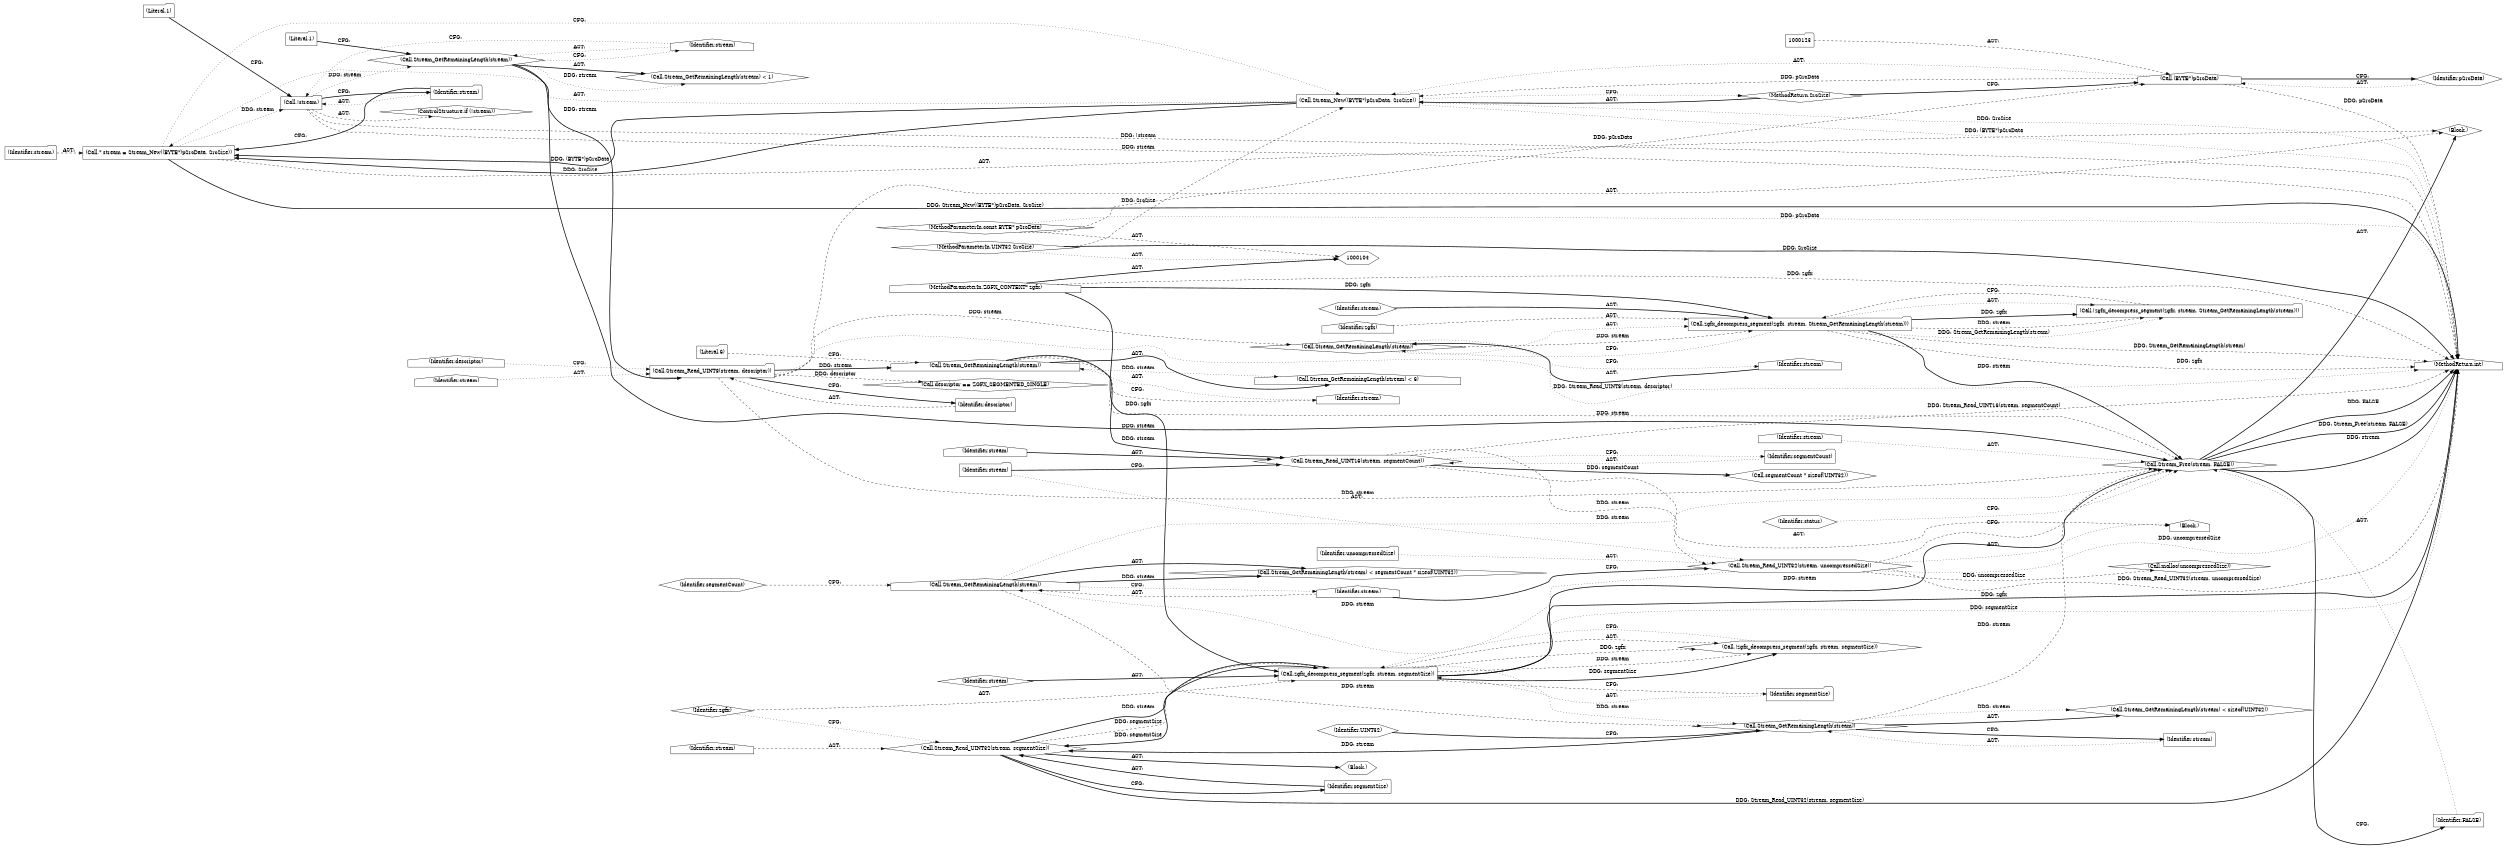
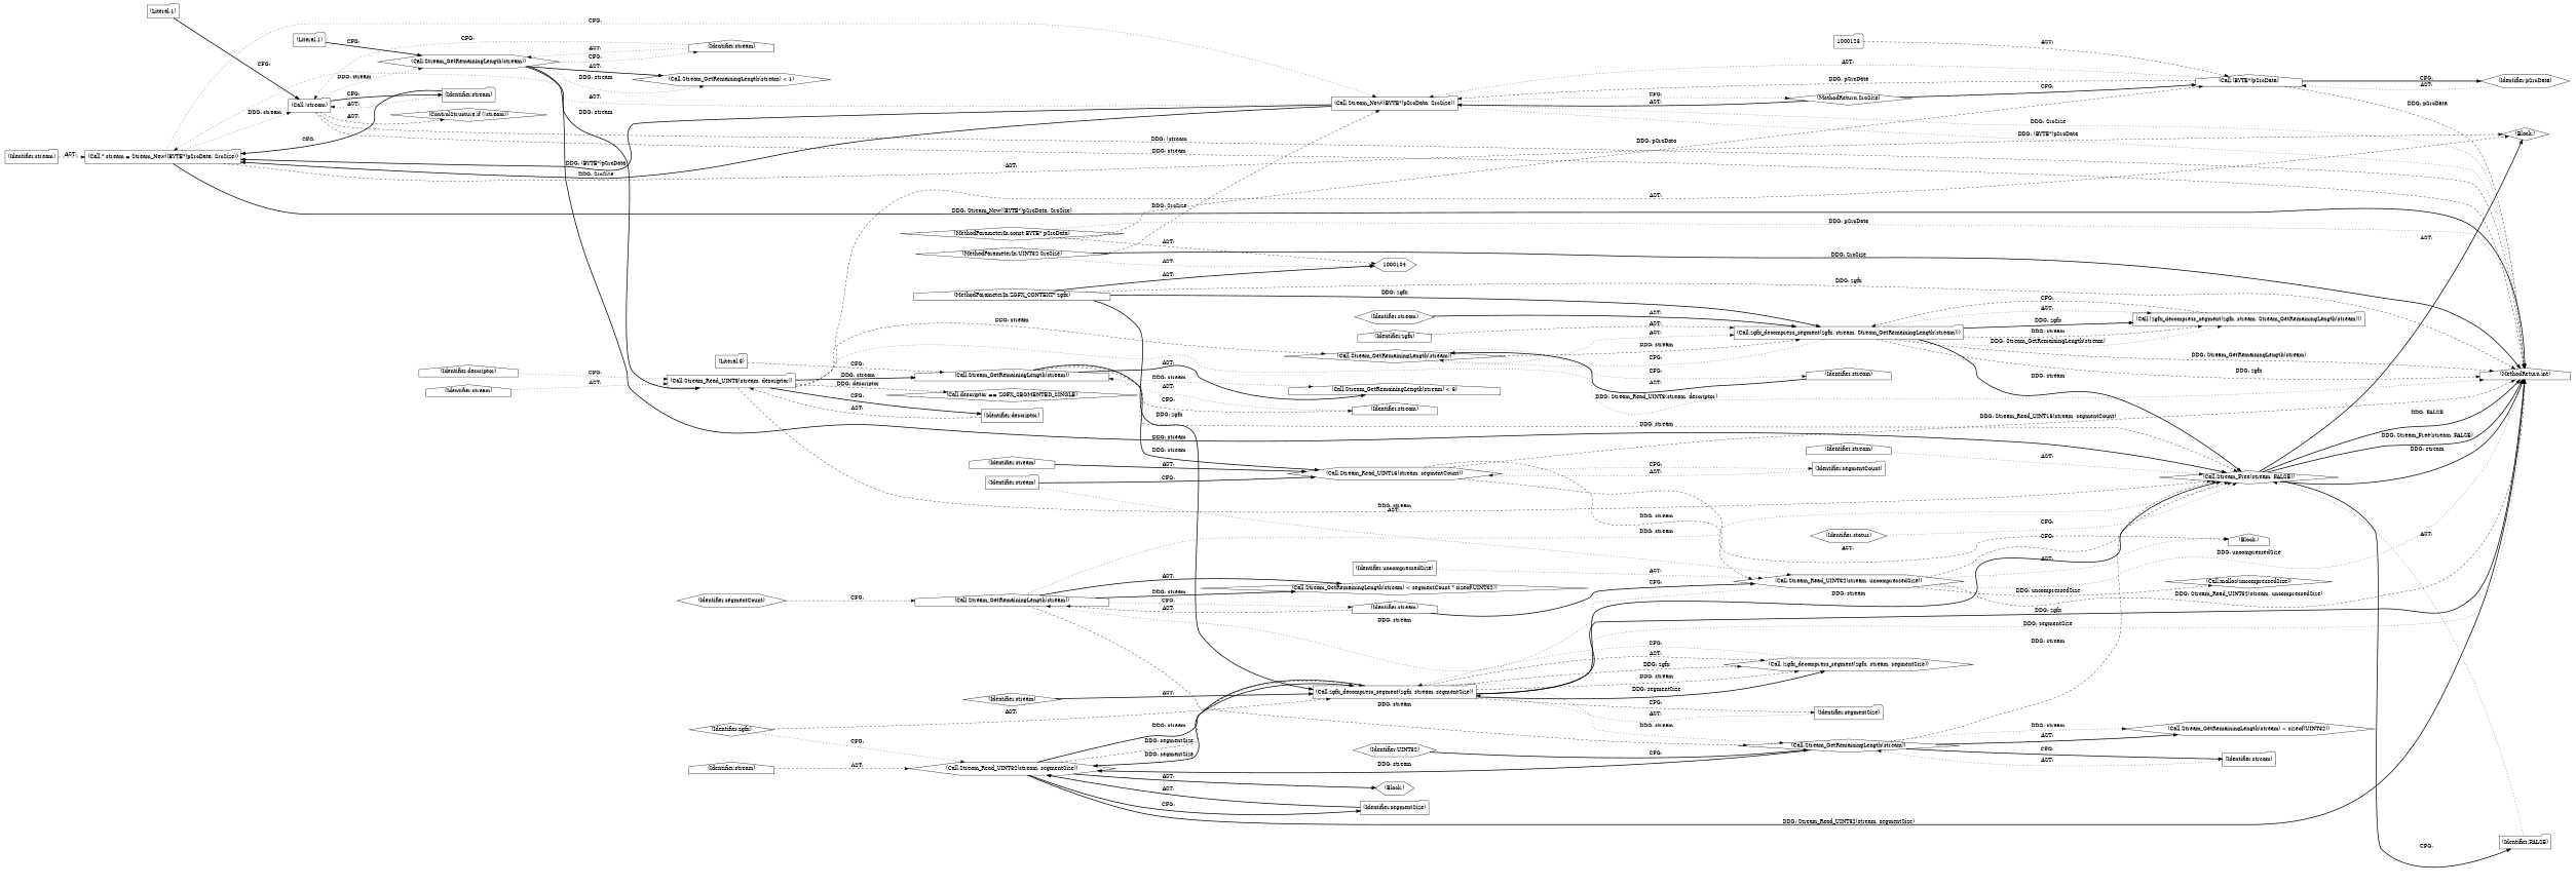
  digraph {
    rankdir=LR
    node [shape=folder]
    edge [style=bold]
    n1 [label="(Call,Stream_Free(stream, FALSE))" shape=diamond]
    n2 [label="(MethodReturn,int)" shape=house]
    n3 [label="(Identifier,FALSE)"]
    n4 [label="(Block,)" shape=diamond]
    n5 [label="(Call,Stream_GetRemainingLength(stream))" shape=diamond]
    n6 [label="(Call,Stream_Read_UINT32(stream, segmentSize))" shape=hexagon]
    n7 [label="(Identifier,stream)"]
    n8 [label="(Call,Stream_GetRemainingLength(stream) < sizeof(UINT32))" shape=hexagon]
    n9 [label="(Call,zgfx_decompress_segment(zgfx, stream, segmentSize))"]
    n10 [label="(Block,)" shape=hexagon]
    n11 [label="(Identifier,segmentSize)"]
    n12 [label="(Call,Stream_GetRemainingLength(stream))" shape=house]
    n13 [label="(Call,Stream_GetRemainingLength(stream) < segmentCount * sizeof(UINT32))" shape=diamond]
    n14 [label="(Identifier,stream)" shape=house]
    n15 [label="(Call,Stream_Read_UINT32(stream, uncompressedSize))" shape=hexagon]
    n16 [label="(Call,malloc(uncompressedSize))" shape=diamond]
    n17 [label="(Block,)" shape=house]
    n18 [label="(Identifier,uncompressedSize)"]
    n19 [label="(Call,Stream_Read_UINT16(stream, segmentCount))" shape=hexagon]
    n20 [label="(Identifier,segmentCount)"]
-   n21 [label="(Call,segmentCount * sizeof(UINT32))" shape=hexagon]
    n22 [label="(Call,Stream_GetRemainingLength(stream))" shape=house]
    n23 [label="(Identifier,stream)" shape=house]
    n24 [label="(Call,Stream_GetRemainingLength(stream) < 6)" shape=house]
    n25 [label="(Call,Stream_Read_UINT8(stream, descriptor))"]
    n26 [label="(Call,Stream_GetRemainingLength(stream))" shape=diamond]
    n27 [label="(Call,descriptor == ZGFX_SEGMENTED_SINGLE)" shape=diamond]
    n28 [label="(Identifier,descriptor)"]
    n29 [label="(Call,zgfx_decompress_segment(zgfx, stream, Stream_GetRemainingLength(stream)))"]
    n30 [label="(Identifier,stream)" shape=house]
    n31 [label="(Call,Stream_GetRemainingLength(stream))" shape=hexagon]
    n32 [label="(Identifier,stream)" shape=house]
    n33 [label="(Call,Stream_GetRemainingLength(stream) < 1)" shape=hexagon]
    n34 [label="(Call,!stream)"]
    n35 [label="(Identifier,stream)"]
    n36 [label="(ControlStructure,if (!stream))" shape=diamond]
    n37 [label="(Call,* stream = Stream_New((BYTE*)pSrcData, SrcSize))"]
    n38 [label="(Call,Stream_New((BYTE*)pSrcData, SrcSize))"]
    n39 [label="(MethodReturn,SrcSize)" shape=diamond]
    n40 [label="(Call,(BYTE*)pSrcData)" shape=house]
    n41 [label="(Identifier,pSrcData)" shape=hexagon]
    n42 [label="(MethodParameterIn,const BYTE* pSrcData)" shape=diamond]
    1000104 [shape=hexagon]
    n44 [label="(MethodParameterIn,UINT32 SrcSize)" shape=diamond]
    n45 [label="(Call,!zgfx_decompress_segment(zgfx, stream, segmentSize))" shape=hexagon]
    n46 [label="(Identifier,segmentSize)"]
    n47 [label="(MethodParameterIn,ZGFX_CONTEXT* zgfx)" shape=house]
    n48 [label="(Call,!zgfx_decompress_segment(zgfx, stream, Stream_GetRemainingLength(stream)))"]
    n49 [label="(Identifier,status)" shape=hexagon]
    n50 [label="(Identifier,stream)" shape=house]
    n51 [label="(Identifier,zgfx)" shape=house]
    n52 [label="(Identifier,stream)"]
    n53 [label="(Identifier,stream)" shape=house]
    n54 [label="(Identifier,stream)"]
    n55 [label="(Identifier,stream)" shape=diamond]
    n56 [label="(Identifier,zgfx)" shape=diamond]
    n57 [label="(Identifier,segmentCount)" shape=hexagon]
    n58 [label="(Identifier,stream)" shape=house]
    n59 [label="(Identifier,UINT32)" shape=hexagon]
    n60 [label="(Literal,1)"]
    n61 [label="(Identifier,descriptor)" shape=house]
    n62 [label="(Identifier,stream)" shape=hexagon]
    n63 [label="(Literal,6)"]
    n64 [label="(Identifier,stream)" shape=house]
    n65 [label="(Literal,1)"]
    1000123
    n1 -> n2 [label="DDG: stream"]
    n1 -> n2 [label="DDG: FALSE"]
    n1 -> n2 [label="DDG: Stream_Free(stream, FALSE)"]
    n1 -> n3 [label="CFG: "]
    n1 -> n4 [label="AST: "]
    n3 -> n1 [label="AST: " style=dotted]
    n5 -> n1 [label="DDG: stream" style=dashed]
    n5 -> n6 [label="DDG: stream"]
    n5 -> n7 [label="CFG: "]
    n5 -> n8 [label="AST: "]
    n5 -> n8 [label="DDG: stream" style=dotted]
    n6 -> n2 [label="DDG: Stream_Read_UINT32(stream, segmentSize)"]
    n6 -> n9 [label="DDG: stream"]
    n6 -> n9 [label="DDG: segmentSize" style=dashed]
    n6 -> n10 [label="AST: "]
    n6 -> n11 [label="CFG: "]
    n7 -> n5 [label="AST: " style=dotted]
    n9 -> n1 [label="DDG: stream"]
    n9 -> n2 [label="DDG: zgfx"]
    n9 -> n2 [label="DDG: segmentSize" style=dotted]
    n9 -> n5 [label="DDG: stream" style=dotted]
    n9 -> n6 [label="DDG: segmentSize"]
    n9 -> n45 [label="AST: " style=dashed]
    n9 -> n45 [label="DDG: zgfx" style=dashed]
    n9 -> n45 [label="DDG: stream" style=dashed]
    n9 -> n45 [label="DDG: segmentSize"]
    n9 -> n46 [label="CFG: " style=dashed]
    n11 -> n6 [label="AST: "]
    n12 -> n1 [label="DDG: stream" style=dotted]
    n12 -> n5 [label="DDG: stream" style=dashed]
    n12 -> n13 [label="AST: "]
    n12 -> n13 [label="DDG: stream"]
    n12 -> n14 [label="CFG: " style=dotted]
    n14 -> n12 [label="AST: " style=dashed]
    n14 -> n15 [label="CFG: "]
    n15 -> n1 [label="CFG: " style=dashed]
    n15 -> n2 [label="DDG: uncompressedSize" style=dotted]
    n15 -> n2 [label="DDG: Stream_Read_UINT32(stream, uncompressedSize)" style=dashed]
    n15 -> n12 [label="DDG: stream" style=dotted]
    n15 -> n16 [label="DDG: uncompressedSize" style=dashed]
    n15 -> n17 [label="AST: " style=dotted]
    n18 -> n15 [label="AST: " style=dotted]
    n19 -> n2 [label="DDG: Stream_Read_UINT16(stream, segmentCount)" style=dashed]
    n19 -> n15 [label="DDG: stream" style=dashed]
    n19 -> n17 [label="AST: " style=dashed]
    n19 -> n20 [label="CFG: " style=dotted]
-   n19 -> n21 [label="DDG: segmentCount"]
    n20 -> n19 [label="AST: " style=dotted]
    n22 -> n1 [label="DDG: stream" style=dashed]
    n22 -> n19 [label="DDG: stream"]
    n22 -> n23 [label="CFG: " style=dashed]
    n22 -> n24 [label="AST: "]
    n22 -> n24 [label="DDG: stream" style=dotted]
    n23 -> n22 [label="AST: " style=dotted]
    n25 -> n1 [label="DDG: stream" style=dashed]
    n25 -> n2 [label="DDG: Stream_Read_UINT8(stream, descriptor)" style=dotted]
    n25 -> n4 [label="AST: " style=dashed]
    n25 -> n22 [label="DDG: stream"]
    n25 -> n26 [label="DDG: stream" style=dashed]
    n25 -> n27 [label="DDG: descriptor" style=dashed]
    n25 -> n28 [label="CFG: "]
    n26 -> n29 [label="AST: " style=dotted]
    n26 -> n29 [label="DDG: stream" style=dashed]
    n26 -> n30 [label="CFG: " style=dotted]
    n28 -> n25 [label="AST: " style=dashed]
    n29 -> n1 [label="DDG: stream"]
    n29 -> n2 [label="DDG: Stream_GetRemainingLength(stream)" style=dashed]
    n29 -> n2 [label="DDG: zgfx" style=dashed]
    n29 -> n26 [label="CFG: " style=dotted]
    n29 -> n48 [label="AST: " style=dotted]
    n29 -> n48 [label="DDG: zgfx"]
    n29 -> n48 [label="DDG: stream" style=dashed]
    n29 -> n48 [label="DDG: Stream_GetRemainingLength(stream)" style=dotted]
    n30 -> n26 [label="AST: "]
    n31 -> n1 [label="DDG: stream"]
    n31 -> n25 [label="DDG: stream"]
    n31 -> n32 [label="CFG: " style=dotted]
    n31 -> n33 [label="AST: "]
    n31 -> n33 [label="DDG: stream" style=dotted]
    n32 -> n31 [label="AST: " style=dotted]
    n32 -> n34 [label="CFG: " style=dotted]
    n34 -> n2 [label="DDG: !stream" style=dashed]
    n34 -> n2 [label="DDG: stream" style=dashed]
    n34 -> n31 [label="DDG: stream" style=dotted]
    n34 -> n35 [label="CFG: "]
    n34 -> n36 [label="AST: " style=dashed]
    n35 -> n34 [label="AST: " style=dotted]
    n35 -> n37 [label="CFG: "]
    n37 -> n2 [label="DDG: Stream_New((BYTE*)pSrcData, SrcSize)"]
    n37 -> n4 [label="AST: " style=dashed]
    n37 -> n34 [label="DDG: stream" style=dotted]
    n37 -> n38 [label="CFG: " style=dotted]
    n38 -> n2 [label="DDG: SrcSize" style=dotted]
    n38 -> n2 [label="DDG: (BYTE*)pSrcData" style=dotted]
    n38 -> n37 [label="AST: " style=dotted]
    n38 -> n37 [label="DDG: (BYTE*)pSrcData"]
    n38 -> n37 [label="DDG: SrcSize"]
    n38 -> n39 [label="CFG: " style=dotted]
    n39 -> n38 [label="AST: "]
    n39 -> n40 [label="CFG: "]
    n40 -> n2 [label="DDG: pSrcData" style=dashed]
    n40 -> n38 [label="AST: " style=dotted]
    n40 -> n38 [label="DDG: pSrcData" style=dashed]
    n40 -> n41 [label="CFG: "]
    n41 -> n40 [label="AST: " style=dotted]
    n42 -> n2 [label="DDG: pSrcData" style=dotted]
    n42 -> n40 [label="DDG: pSrcData" style=dashed]
    n42 -> 1000104 [label="AST: " style=dashed]
    n44 -> n2 [label="DDG: SrcSize"]
    n44 -> n38 [label="DDG: SrcSize" style=dashed]
    n44 -> 1000104 [label="AST: " style=dotted]
    n45 -> n9 [label="CFG: " style=dotted]
    n46 -> n9 [label="AST: " style=dotted]
    n47 -> n2 [label="DDG: zgfx" style=dashed]
    n47 -> n9 [label="DDG: zgfx"]
    n47 -> n29 [label="DDG: zgfx"]
    n47 -> 1000104 [label="AST: "]
    n48 -> n29 [label="CFG: " style=dashed]
    n49 -> n1 [label="CFG: " style=dotted]
    n50 -> n1 [label="AST: " style=dotted]
    n51 -> n29 [label="AST: " style=dashed]
    n52 -> n15 [label="AST: " style=dotted]
    n52 -> n19 [label="CFG: "]
    n53 -> n25 [label="AST: " style=dotted]
    n54 -> n37 [label="AST: " style=dashed]
    n55 -> n9 [label="AST: "]
    n56 -> n6 [label="CFG: " style=dotted]
    n56 -> n9 [label="AST: " style=dashed]
    n57 -> n12 [label="CFG: " style=dashed]
    n58 -> n6 [label="AST: " style=dashed]
    n59 -> n5 [label="CFG: "]
    n60 -> n34 [label="CFG: "]
    n61 -> n25 [label="CFG: " style=dotted]
    n62 -> n29 [label="AST: "]
    n63 -> n22 [label="CFG: " style=dashed]
    n64 -> n19 [label="AST: "]
    n65 -> n31 [label="CFG: "]
    1000123 -> n40 [label="AST: " style=dashed]
  }
